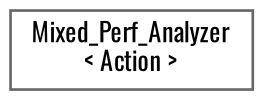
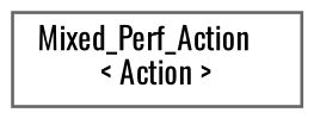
  digraph {
    rankdir=LR
    fontname=Oswald
-   n1 [color=grey40 fillcolor=white fontname=Oswald fontsize=10 height=0.2 label="Mixed_Perf_Analyzer\l\< Action \>" shape=box style=filled width=0.4]
+   n1 [color=grey40 fillcolor=white fontname=Oswald fontsize=10 height=0.2 label="Mixed_Perf_Action\l\< Action \>" shape=box style=filled width=0.4]
  }
